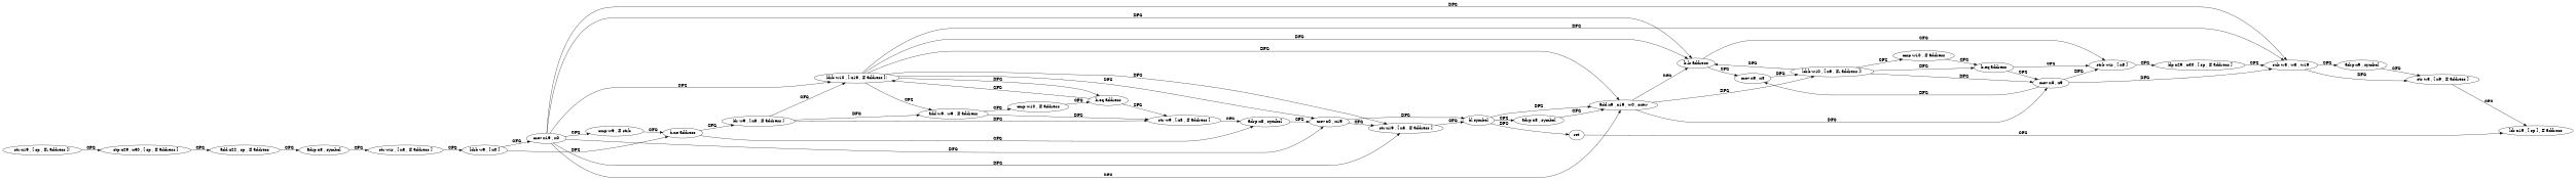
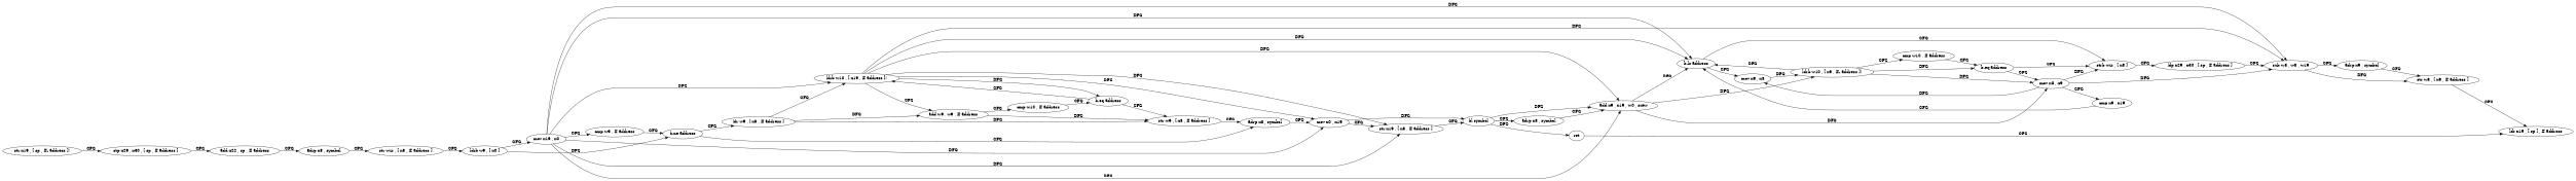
  digraph {
    rankdir=LR
    n1 [label="str x19 , [ sp , #- address ]!"]
    n2 [label="stp x29 , x30 , [ sp , # address ]"]
    n3 [label="add x22 , sp , # address"]
    n4 [label="adrp x8 , symbol"]
    n5 [label="str wzr , [ x8 , # address ]"]
    n6 [label="ldrb w9 , [ x0 ]"]
    n7 [label="mov x19 , x0"]
    n8 [label="b.ne address"]
-   n9 [label="cmp w9 , # strb"]
+   n9 [label="cmp w9 , # address"]
    n10 [label="mov x0 , x19"]
    n11 [label="str x19 , [ x8 , # address ]"]
    n12 [label="add x9 , x19 , w0 , sxtw"]
    n13 [label="ldrb w10 , [ x19 , # address ]!"]
    n14 [label="sub w8 , w8 , w19"]
    n15 [label="b.ls address"]
    n16 [label="adrp x8 , symbol"]
    n17 [label="ldr w9 , [ x8 , # address ]"]
    n18 [label="bl symbol"]
    n19 [label="mov x8 , x9"]
    n20 [label="ldrb w10 , [ x9 , #- address ]!"]
    n21 [label="add w9 , w9 , # address"]
    n22 [label="b.eq address"]
    n23 [label="adrp x9 , symbol"]
    n24 [label="str w8 , [ x9 , # address ]"]
    n25 [label="strb wzr , [ x8 ]"]
    n26 [label="mov x9 , x8"]
    n27 [label="str w9 , [ x8 , # address ]"]
    n28 [label="cmp w10 , # address"]
    n29 [label="adrp x8 , symbol"]
    n30 [label=ret]
    n31 [label="ldr x19 , [ sp ] , # address"]
+   n32 [label="cmp x9 , x19"]
    n33 [label="cmp w10 , # address"]
    n34 [label="b.eq address"]
    n35 [label="ldp x29 , x30 , [ sp , # address ]"]
    n1 -> n2 [label=CFG]
    n2 -> n3 [label=CFG]
    n3 -> n4 [label=CFG]
    n4 -> n5 [label=CFG]
    n5 -> n6 [label=CFG]
    n6 -> n7 [label=CFG]
    n6 -> n8 [label=DFG]
    n7 -> n9 [label=CFG]
    n7 -> n10 [label=DFG]
    n7 -> n11 [label=DFG]
    n7 -> n12 [label=DFG]
    n7 -> n13 [label=DFG]
    n7 -> n14 [label=DFG]
    n7 -> n15 [label=DFG]
    n8 -> n16 [label=CFG]
    n8 -> n17 [label=CFG]
    n9 -> n8 [label=CFG]
    n10 -> n11 [label=CFG]
    n10 -> n18 [label=DFG]
    n11 -> n18 [label=CFG]
    n12 -> n15 [label=DFG]
    n12 -> n19 [label=DFG]
    n12 -> n20 [label=DFG]
    n13 -> n10 [label=DFG]
    n13 -> n11 [label=DFG]
    n13 -> n12 [label=DFG]
    n13 -> n14 [label=DFG]
    n13 -> n15 [label=DFG]
    n13 -> n21 [label=CFG]
    n13 -> n22 [label=DFG]
    n14 -> n23 [label=CFG]
    n14 -> n24 [label=DFG]
    n15 -> n25 [label=CFG]
    n15 -> n26 [label=CFG]
    n16 -> n10 [label=CFG]
    n17 -> n13 [label=CFG]
    n17 -> n21 [label=DFG]
    n17 -> n27 [label=DFG]
    n18 -> n12 [label=DFG]
    n18 -> n29 [label=CFG]
    n18 -> n30 [label=DFG]
    n19 -> n14 [label=DFG]
    n19 -> n25 [label=DFG]
    n19 -> n26 [label=DFG]
+   n19 -> n32 [label=CFG]
    n20 -> n15 [label=DFG]
    n20 -> n19 [label=DFG]
    n20 -> n33 [label=CFG]
    n20 -> n34 [label=DFG]
    n21 -> n27 [label=DFG]
    n21 -> n28 [label=CFG]
    n22 -> n13 [label=CFG]
    n22 -> n27 [label=CFG]
    n23 -> n24 [label=CFG]
    n24 -> n31 [label=CFG]
    n25 -> n35 [label=CFG]
    n26 -> n20 [label=DFG]
    n27 -> n16 [label=CFG]
    n28 -> n22 [label=CFG]
    n29 -> n12 [label=CFG]
    n30 -> n31 [label=CFG]
+   n32 -> n15 [label=CFG]
    n33 -> n34 [label=CFG]
    n34 -> n19 [label=CFG]
    n34 -> n25 [label=CFG]
    n35 -> n14 [label=CFG]
  }
